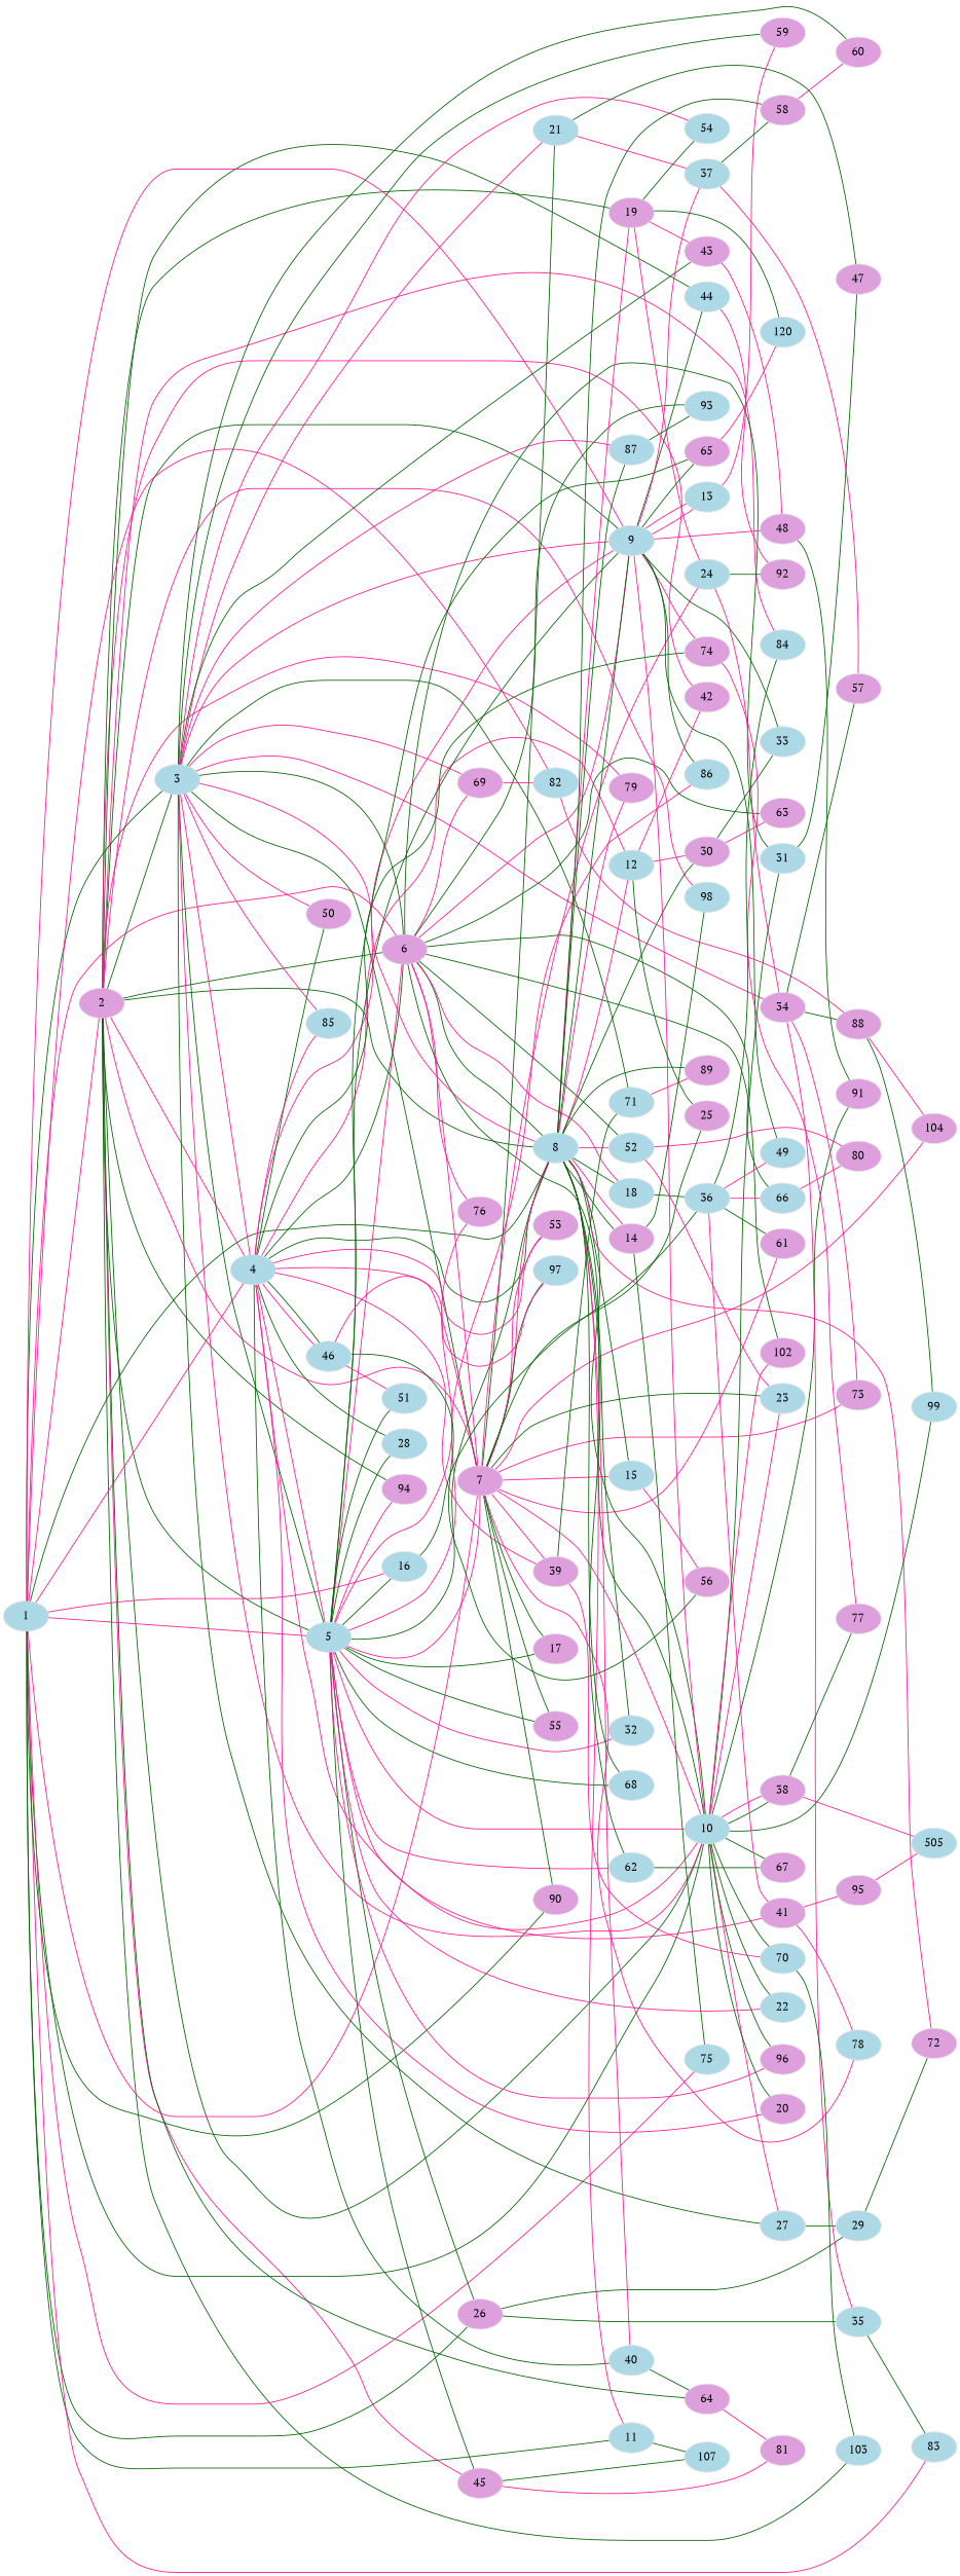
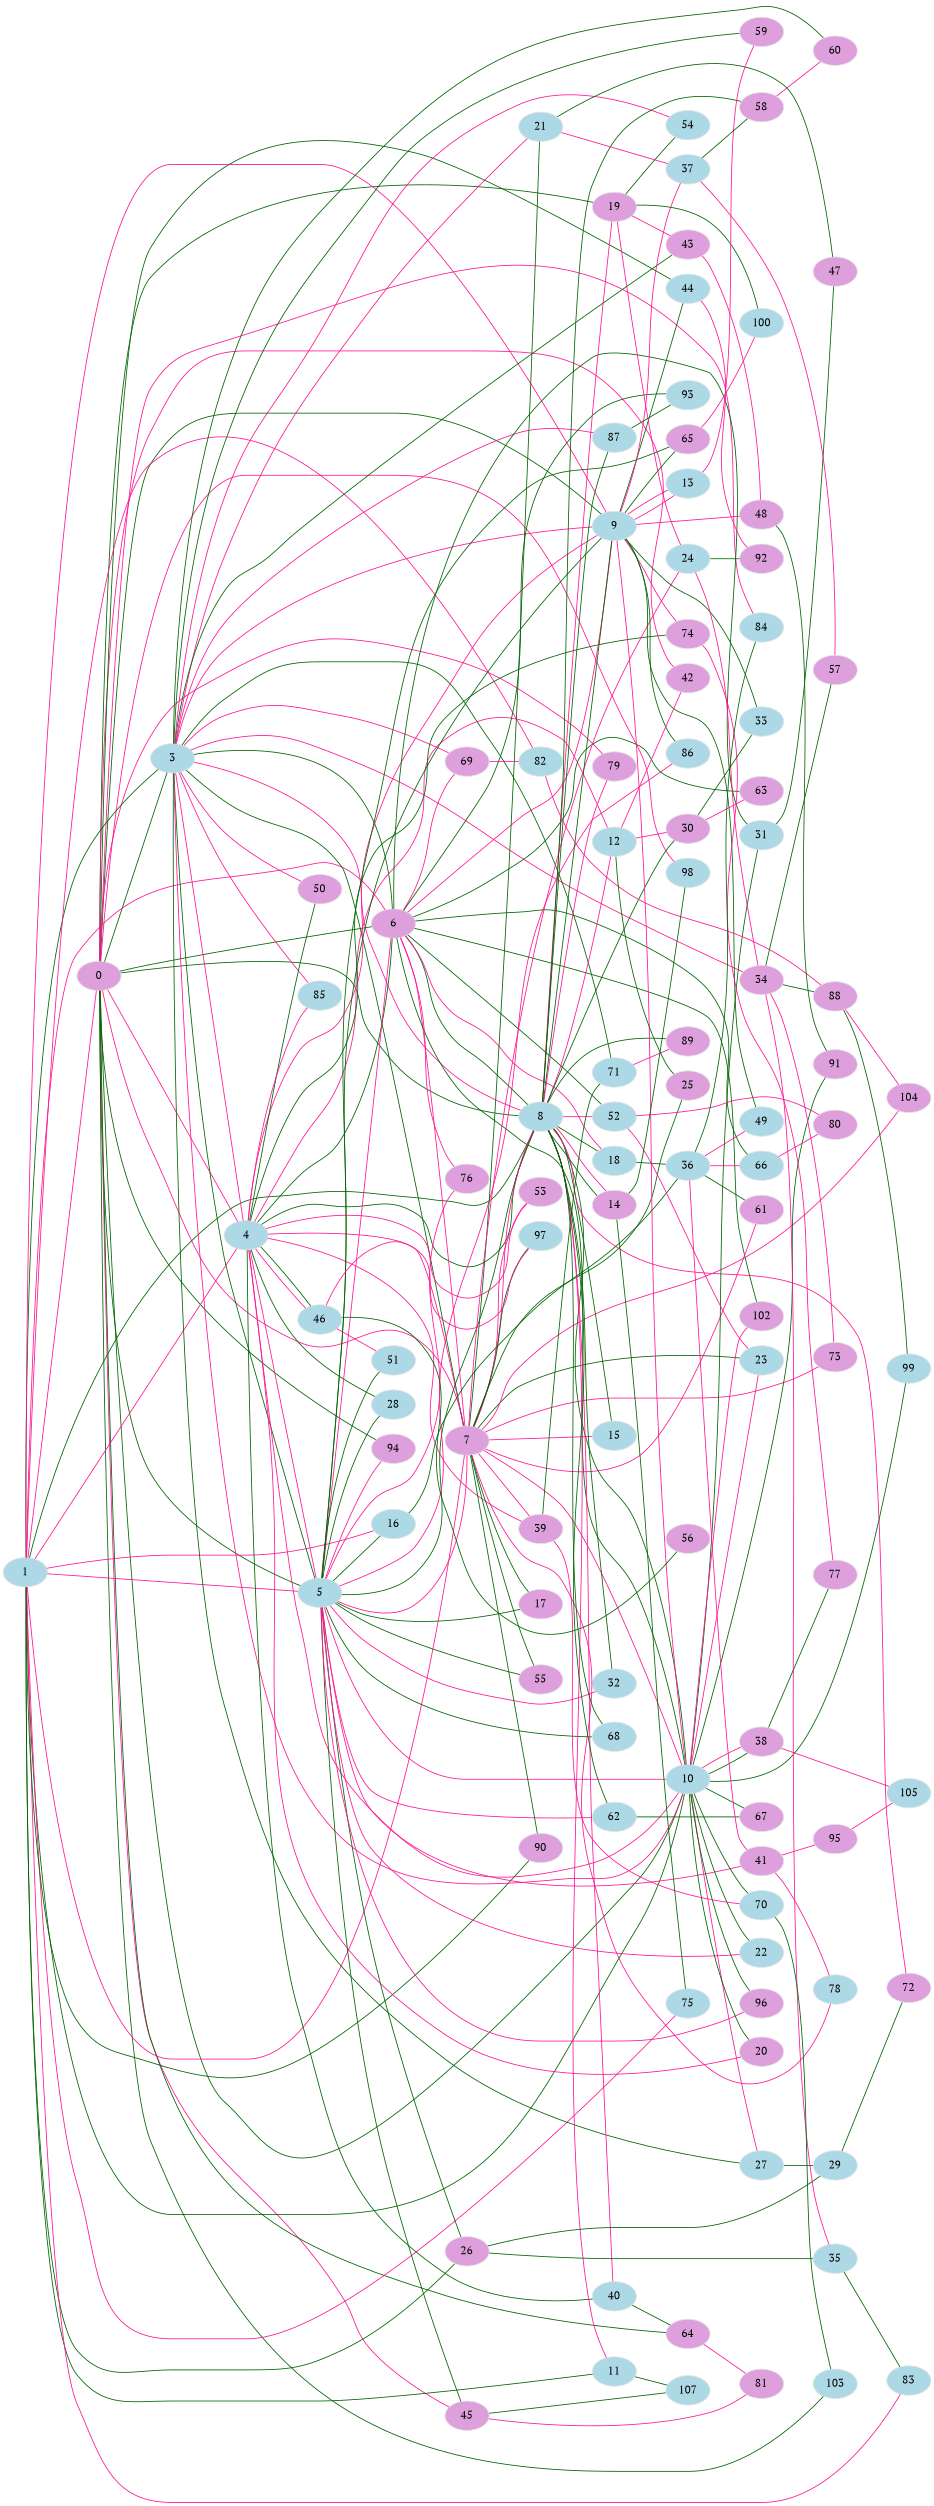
  graph {
    fontname="PT Serif"
    rankdir=LR
    node [color=gray90 fillcolor=lightblue fontname="PT Serif" style=filled]
    edge [color=deeppink fontname="PT Serif"]
-   2 [fillcolor=plum]
+   2 [fillcolor=plum label=0]
    1
    3
    4
    5
    6 [fillcolor=plum]
    7 [fillcolor=plum]
    8
    9
    10
    11
    16
    26 [fillcolor=plum]
    75
    82
    83
    90 [fillcolor=plum]
    19 [fillcolor=plum]
    42 [fillcolor=plum]
    44
    45 [fillcolor=plum]
    64 [fillcolor=plum]
    79 [fillcolor=plum]
    84
    94 [fillcolor=plum]
    98
    103
    21
    27
    34 [fillcolor=plum]
    43 [fillcolor=plum]
    50 [fillcolor=plum]
    54
    59 [fillcolor=plum]
    60 [fillcolor=plum]
    69 [fillcolor=plum]
    71
    85
    87
    12
    20 [fillcolor=plum]
    28
    39 [fillcolor=plum]
    40
    46
    53 [fillcolor=plum]
    74 [fillcolor=plum]
    17 [fillcolor=plum]
    22
    32
    41 [fillcolor=plum]
    51
    55 [fillcolor=plum]
    62
    65 [fillcolor=plum]
    68
    76 [fillcolor=plum]
    86
    96 [fillcolor=plum]
    18
    31
    52
    63 [fillcolor=plum]
    66
    93
    102 [fillcolor=plum]
    15
    23
    24
    25 [fillcolor=plum]
    61 [fillcolor=plum]
    73 [fillcolor=plum]
    78
    97
    104 [fillcolor=plum]
    14 [fillcolor=plum]
    30 [fillcolor=plum]
    58 [fillcolor=plum]
    72 [fillcolor=plum]
    89 [fillcolor=plum]
    13
    33
    37
    48 [fillcolor=plum]
    49
    38 [fillcolor=plum]
    67 [fillcolor=plum]
    70
    91 [fillcolor=plum]
    99
    n91 [label=107]
    36
    29
    35
    88 [fillcolor=plum]
-   100 [label=120]
+   100
    92 [fillcolor=plum]
    81 [fillcolor=plum]
    47 [fillcolor=plum]
    57 [fillcolor=plum]
    56 [fillcolor=plum]
    77 [fillcolor=plum]
    95 [fillcolor=plum]
    80 [fillcolor=plum]
-   105 [label=505]
+   105
    2 -- 3 [color=darkgreen]
    2 -- 4
    2 -- 5 [color=darkgreen]
    2 -- 6 [color=darkgreen]
    2 -- 7
    2 -- 8 [color=darkgreen]
    2 -- 9 [color=darkgreen]
    2 -- 10 [color=darkgreen]
    2 -- 19 [color=darkgreen]
    2 -- 42
    2 -- 44 [color=darkgreen]
    2 -- 45
    2 -- 64 [color=darkgreen]
    2 -- 79
    2 -- 84
    2 -- 94 [color=darkgreen]
    2 -- 98
    2 -- 103 [color=darkgreen]
    1 -- 2
    1 -- 3 [color=darkgreen]
    1 -- 4
    1 -- 5
    1 -- 6
    1 -- 7
    1 -- 8 [color=darkgreen]
    1 -- 9
    1 -- 10 [color=darkgreen]
    1 -- 11 [color=darkgreen]
    1 -- 16
    1 -- 26 [color=darkgreen]
    1 -- 75
    1 -- 82
    1 -- 83
    1 -- 90 [color=darkgreen]
    3 -- 4
    3 -- 5 [color=darkgreen]
    3 -- 6 [color=darkgreen]
    3 -- 7 [color=darkgreen]
    3 -- 8
    3 -- 9
    3 -- 10
    3 -- 21
    3 -- 27 [color=darkgreen]
    3 -- 34
    3 -- 43 [color=darkgreen]
    3 -- 50
    3 -- 54
    3 -- 59 [color=darkgreen]
    3 -- 60 [color=darkgreen]
    3 -- 69
    3 -- 71 [color=darkgreen]
    3 -- 85
    3 -- 87
    4 -- 5
    4 -- 6 [color=darkgreen]
    4 -- 7
    4 -- 8 [color=darkgreen]
    4 -- 9
    4 -- 10
    4 -- 50 [color=darkgreen]
    4 -- 85
    4 -- 12
    4 -- 20
    4 -- 28 [color=darkgreen]
    4 -- 39
    4 -- 40 [color=darkgreen]
    4 -- 46
    4 -- 46 [color=darkgreen]
    4 -- 53
    4 -- 74 [color=darkgreen]
    5 -- 6
    5 -- 7
    5 -- 8 [color=darkgreen]
    5 -- 9 [color=darkgreen]
    5 -- 10
    5 -- 16 [color=darkgreen]
    5 -- 26 [color=darkgreen]
    5 -- 45 [color=darkgreen]
    5 -- 94
    5 -- 28 [color=darkgreen]
    5 -- 17 [color=darkgreen]
    5 -- 22
    5 -- 32
    5 -- 41
    5 -- 51 [color=darkgreen]
    5 -- 55 [color=darkgreen]
    5 -- 62
    5 -- 65 [color=darkgreen]
    5 -- 68 [color=darkgreen]
    5 -- 76
    5 -- 86
    5 -- 96
    6 -- 7
    6 -- 8 [color=darkgreen]
    6 -- 9
    6 -- 10 [color=darkgreen]
    6 -- 69
    6 -- 76
    6 -- 18
    6 -- 31 [color=darkgreen]
    6 -- 52 [color=darkgreen]
    6 -- 63 [color=darkgreen]
    6 -- 66 [color=darkgreen]
    6 -- 93 [color=darkgreen]
    6 -- 102 [color=darkgreen]
    7 -- 8
    7 -- 10
    7 -- 90 [color=darkgreen]
    7 -- 21 [color=darkgreen]
    7 -- 39
    7 -- 53
    7 -- 17 [color=darkgreen]
    7 -- 55 [color=darkgreen]
    7 -- 15
    7 -- 23 [color=darkgreen]
    7 -- 24
    7 -- 25 [color=darkgreen]
    7 -- 61
    7 -- 73
    7 -- 78
    7 -- 97 [color=darkgreen]
    7 -- 104
    8 -- 9 [color=darkgreen]
    8 -- 10 [color=darkgreen]
    8 -- 11
    8 -- 19
    8 -- 79
    8 -- 87 [color=darkgreen]
    8 -- 12
    8 -- 40
    8 -- 32 [color=darkgreen]
    8 -- 62 [color=darkgreen]
    8 -- 68 [color=darkgreen]
    8 -- 18 [color=darkgreen]
    8 -- 52
    8 -- 15 [color=darkgreen]
    8 -- 14 [color=darkgreen]
    8 -- 14
    8 -- 30 [color=darkgreen]
    8 -- 58 [color=darkgreen]
    8 -- 72
    8 -- 89 [color=darkgreen]
    9 -- 10
    9 -- 44 [color=darkgreen]
    9 -- 74
    9 -- 65 [color=darkgreen]
    9 -- 86 [color=darkgreen]
    9 -- 13
    9 -- 13
    9 -- 33 [color=darkgreen]
    9 -- 37
    9 -- 48
    9 -- 49 [color=darkgreen]
    10 -- 27
    10 -- 20 [color=darkgreen]
    10 -- 22 [color=darkgreen]
    10 -- 96 [color=darkgreen]
    10 -- 31 [color=darkgreen]
    10 -- 102
    10 -- 23
    10 -- 38 [color=darkgreen]
    10 -- 38
    10 -- 67 [color=darkgreen]
    10 -- 70 [color=darkgreen]
    10 -- 91 [color=darkgreen]
    10 -- 99 [color=darkgreen]
    11 -- n91 [color=darkgreen]
    16 -- 36 [color=darkgreen]
    26 -- 29 [color=darkgreen]
    26 -- 35 [color=darkgreen]
    82 -- 88
    19 -- 43
    19 -- 54 [color=darkgreen]
    19 -- 24
    19 -- 100 [color=darkgreen]
    44 -- 92
    45 -- n91 [color=darkgreen]
    45 -- 81
    64 -- 81
    21 -- 37
    21 -- 47 [color=darkgreen]
    27 -- 29 [color=darkgreen]
    34 -- 73
    34 -- 35
    34 -- 88 [color=darkgreen]
    34 -- 57 [color=darkgreen]
    43 -- 48
    69 -- 82
    71 -- 89
    87 -- 93 [color=darkgreen]
    12 -- 42
    12 -- 25 [color=darkgreen]
    12 -- 30
    39 -- 71 [color=darkgreen]
    39 -- 70
    40 -- 64 [color=darkgreen]
    46 -- 51
    46 -- 97
    46 -- 56 [color=darkgreen]
    74 -- 77
    41 -- 78
    41 -- 95
    62 -- 67 [color=darkgreen]
    65 -- 100
    18 -- 36 [color=darkgreen]
    31 -- 47 [color=darkgreen]
    52 -- 23
    52 -- 80
    66 -- 80
-   15 -- 56
    24 -- 34
    24 -- 92 [color=darkgreen]
    14 -- 75 [color=darkgreen]
    14 -- 98 [color=darkgreen]
    30 -- 63
    30 -- 33 [color=darkgreen]
    58 -- 60
    13 -- 59
    37 -- 58 [color=darkgreen]
    37 -- 57
    48 -- 91 [color=darkgreen]
    38 -- 77 [color=darkgreen]
    38 -- 105
    70 -- 103 [color=darkgreen]
    36 -- 84 [color=darkgreen]
    36 -- 41
    36 -- 66
    36 -- 61 [color=darkgreen]
    36 -- 49
    29 -- 72 [color=darkgreen]
    35 -- 83 [color=darkgreen]
    88 -- 104
    88 -- 99 [color=darkgreen]
    95 -- 105
  }
